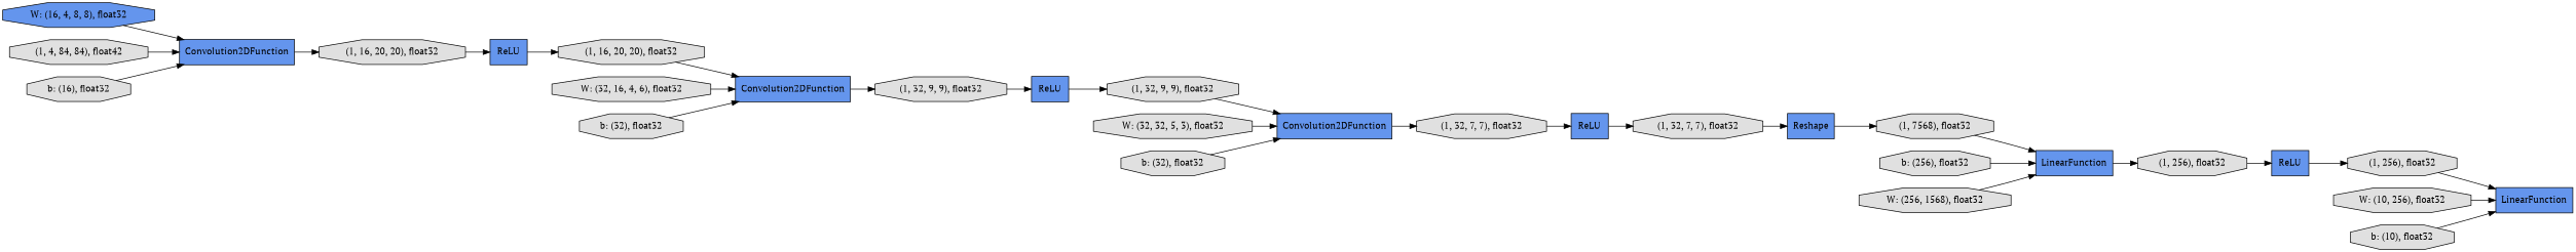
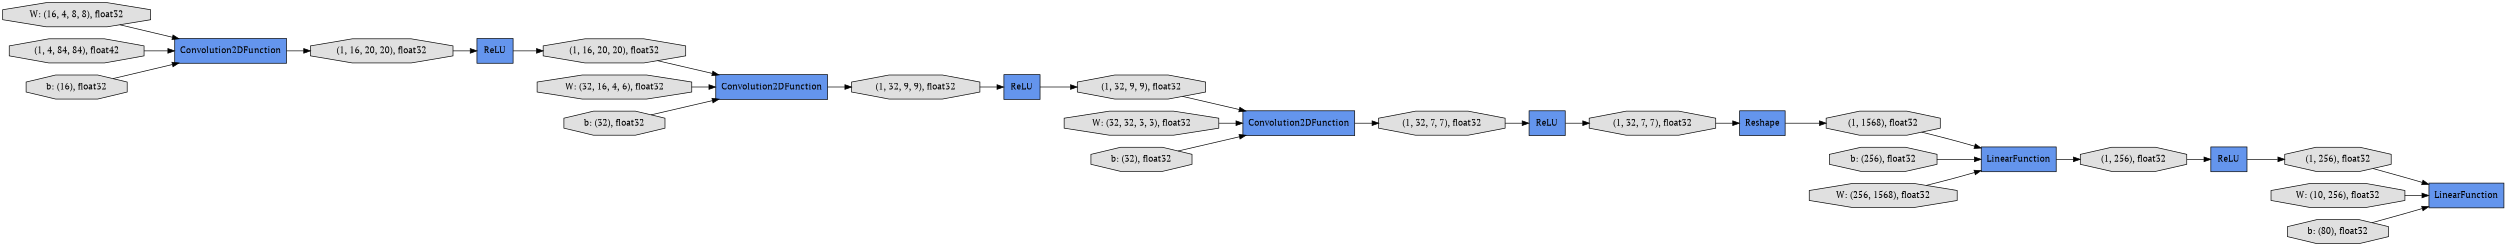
  digraph {
    fontname="PT Serif"
    rankdir=LR
    node [fillcolor="#E0E0E0" fontname="PT Serif" shape=octagon style=filled]
    edge [fontname="PT Serif"]
-   n1 [fillcolor="#6495ED" label="W: (16, 4, 8, 8), float32"]
+   n1 [label="W: (16, 4, 8, 8), float32"]
    n2 [fillcolor="#6495ED" label=Convolution2DFunction shape=record]
    n3 [label="(1, 16, 20, 20), float32"]
    n4 [fillcolor="#6495ED" label=ReLU shape=record]
    n5 [label="(1, 256), float32"]
    n6 [fillcolor="#6495ED" label=LinearFunction shape=record]
    n7 [label="b: (256), float32"]
    n8 [fillcolor="#6495ED" label=LinearFunction shape=record]
    n9 [label="(1, 256), float32"]
    n10 [label="(1, 32, 7, 7), float32"]
    n11 [fillcolor="#6495ED" label=ReLU shape=record]
    n12 [label="(1, 32, 7, 7), float32"]
    n13 [fillcolor="#6495ED" label=Reshape shape=record]
-   n14 [label="(1, 7568), float32"]
+   n14 [label="(1, 1568), float32"]
    n15 [label="W: (10, 256), float32"]
    n16 [label="W: (32, 16, 4, 6), float32"]
    n17 [fillcolor="#6495ED" label=Convolution2DFunction shape=record]
    n18 [label="(1, 32, 9, 9), float32"]
-   n19 [label="b: (10), float32"]
+   n19 [label="b: (80), float32"]
    n20 [label="b: (32), float32"]
    n21 [fillcolor="#6495ED" label=ReLU shape=record]
    n22 [label="(1, 32, 9, 9), float32"]
    n23 [fillcolor="#6495ED" label=Convolution2DFunction shape=record]
    n24 [label="(1, 4, 84, 84), float42"]
-   n25 [label="W: (32, 32, 5, 3), float32"]
+   n25 [label="W: (32, 32, 3, 3), float32"]
    n26 [fillcolor="#6495ED" label=ReLU shape=record]
    n27 [label="(1, 16, 20, 20), float32"]
    n28 [label="b: (32), float32"]
    n29 [label="b: (16), float32"]
    n30 [label="W: (256, 1568), float32"]
    n1 -> n2
    n2 -> n3
    n3 -> n26
    n4 -> n5
    n5 -> n6
    n7 -> n8
    n8 -> n9
    n9 -> n4
    n10 -> n11
    n11 -> n12
    n12 -> n13
    n13 -> n14
    n14 -> n8
    n15 -> n6
    n16 -> n17
    n17 -> n18
    n18 -> n21
    n19 -> n6
    n20 -> n17
    n21 -> n22
    n22 -> n23
    n23 -> n10
    n24 -> n2
    n25 -> n23
    n26 -> n27
    n27 -> n17
    n28 -> n23
    n29 -> n2
    n30 -> n8
  }
